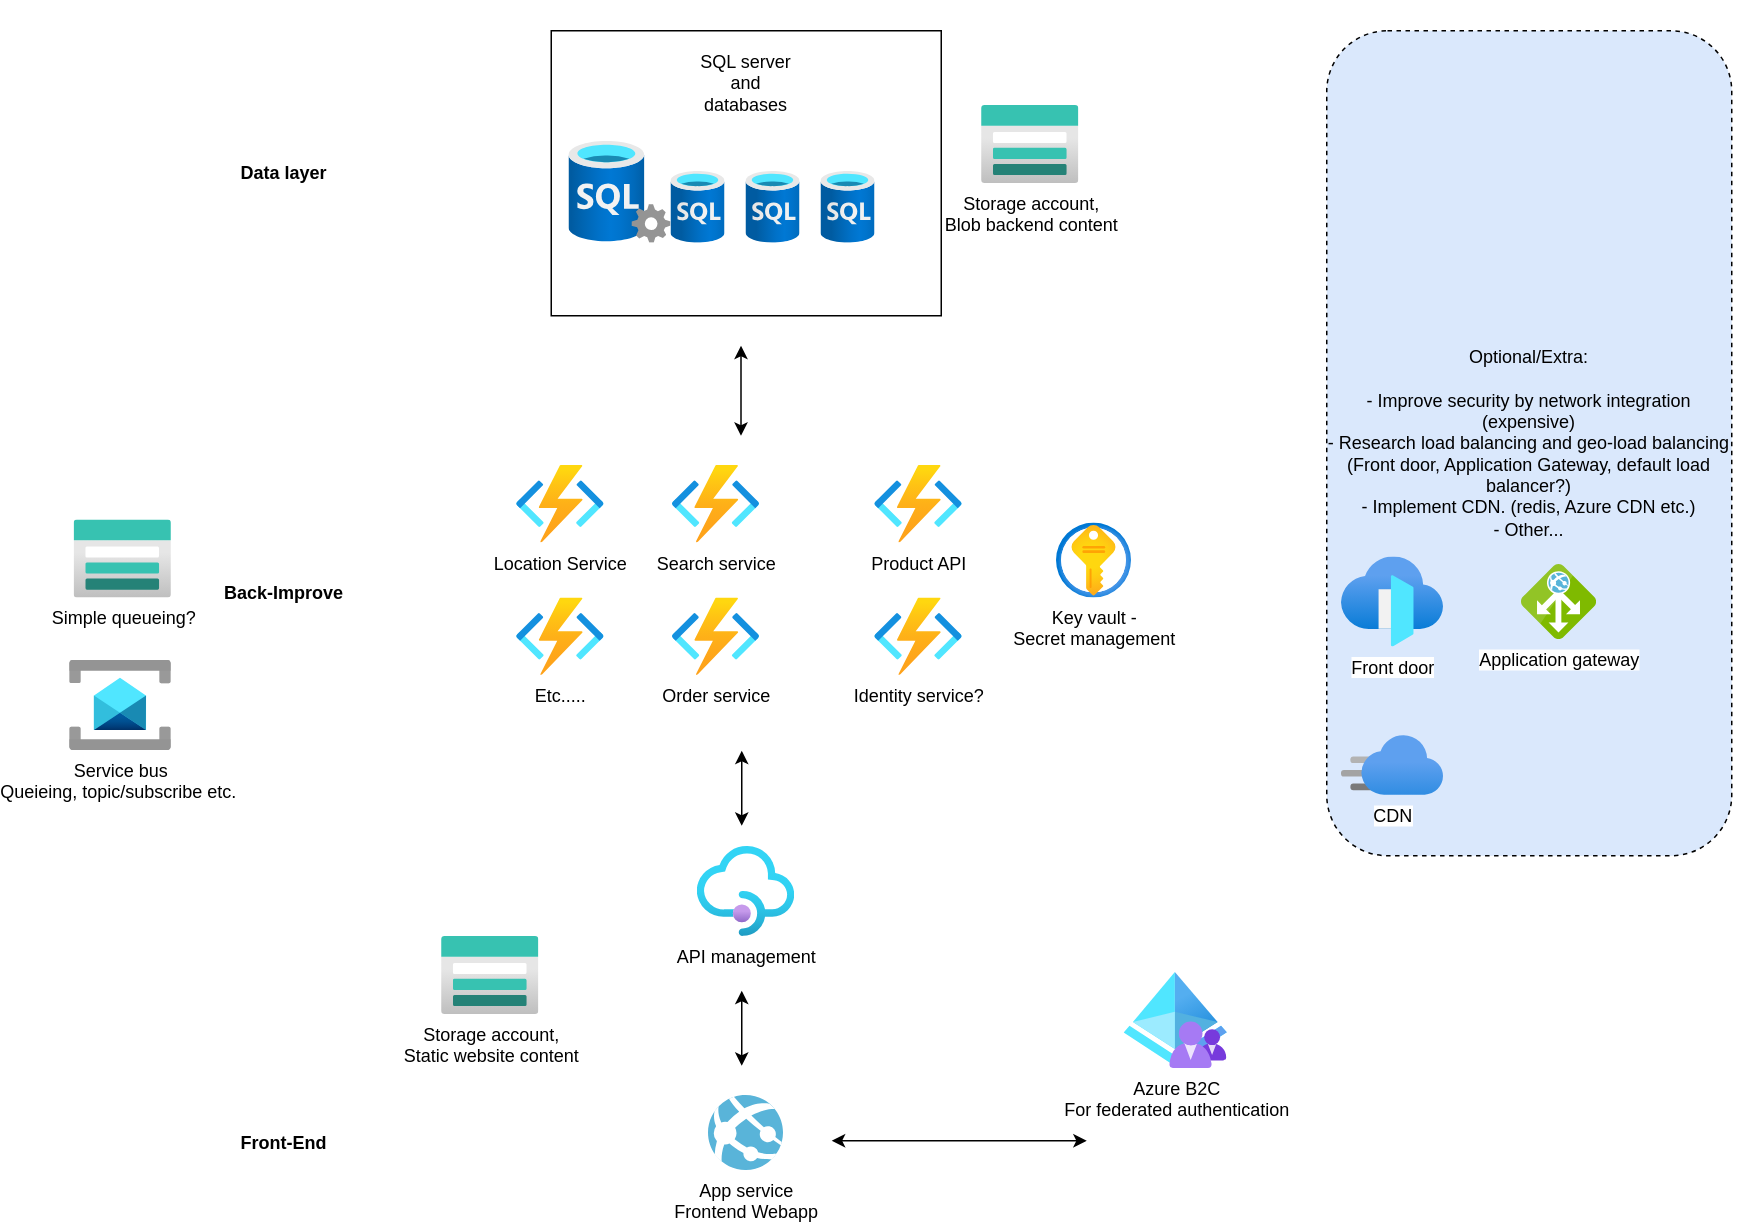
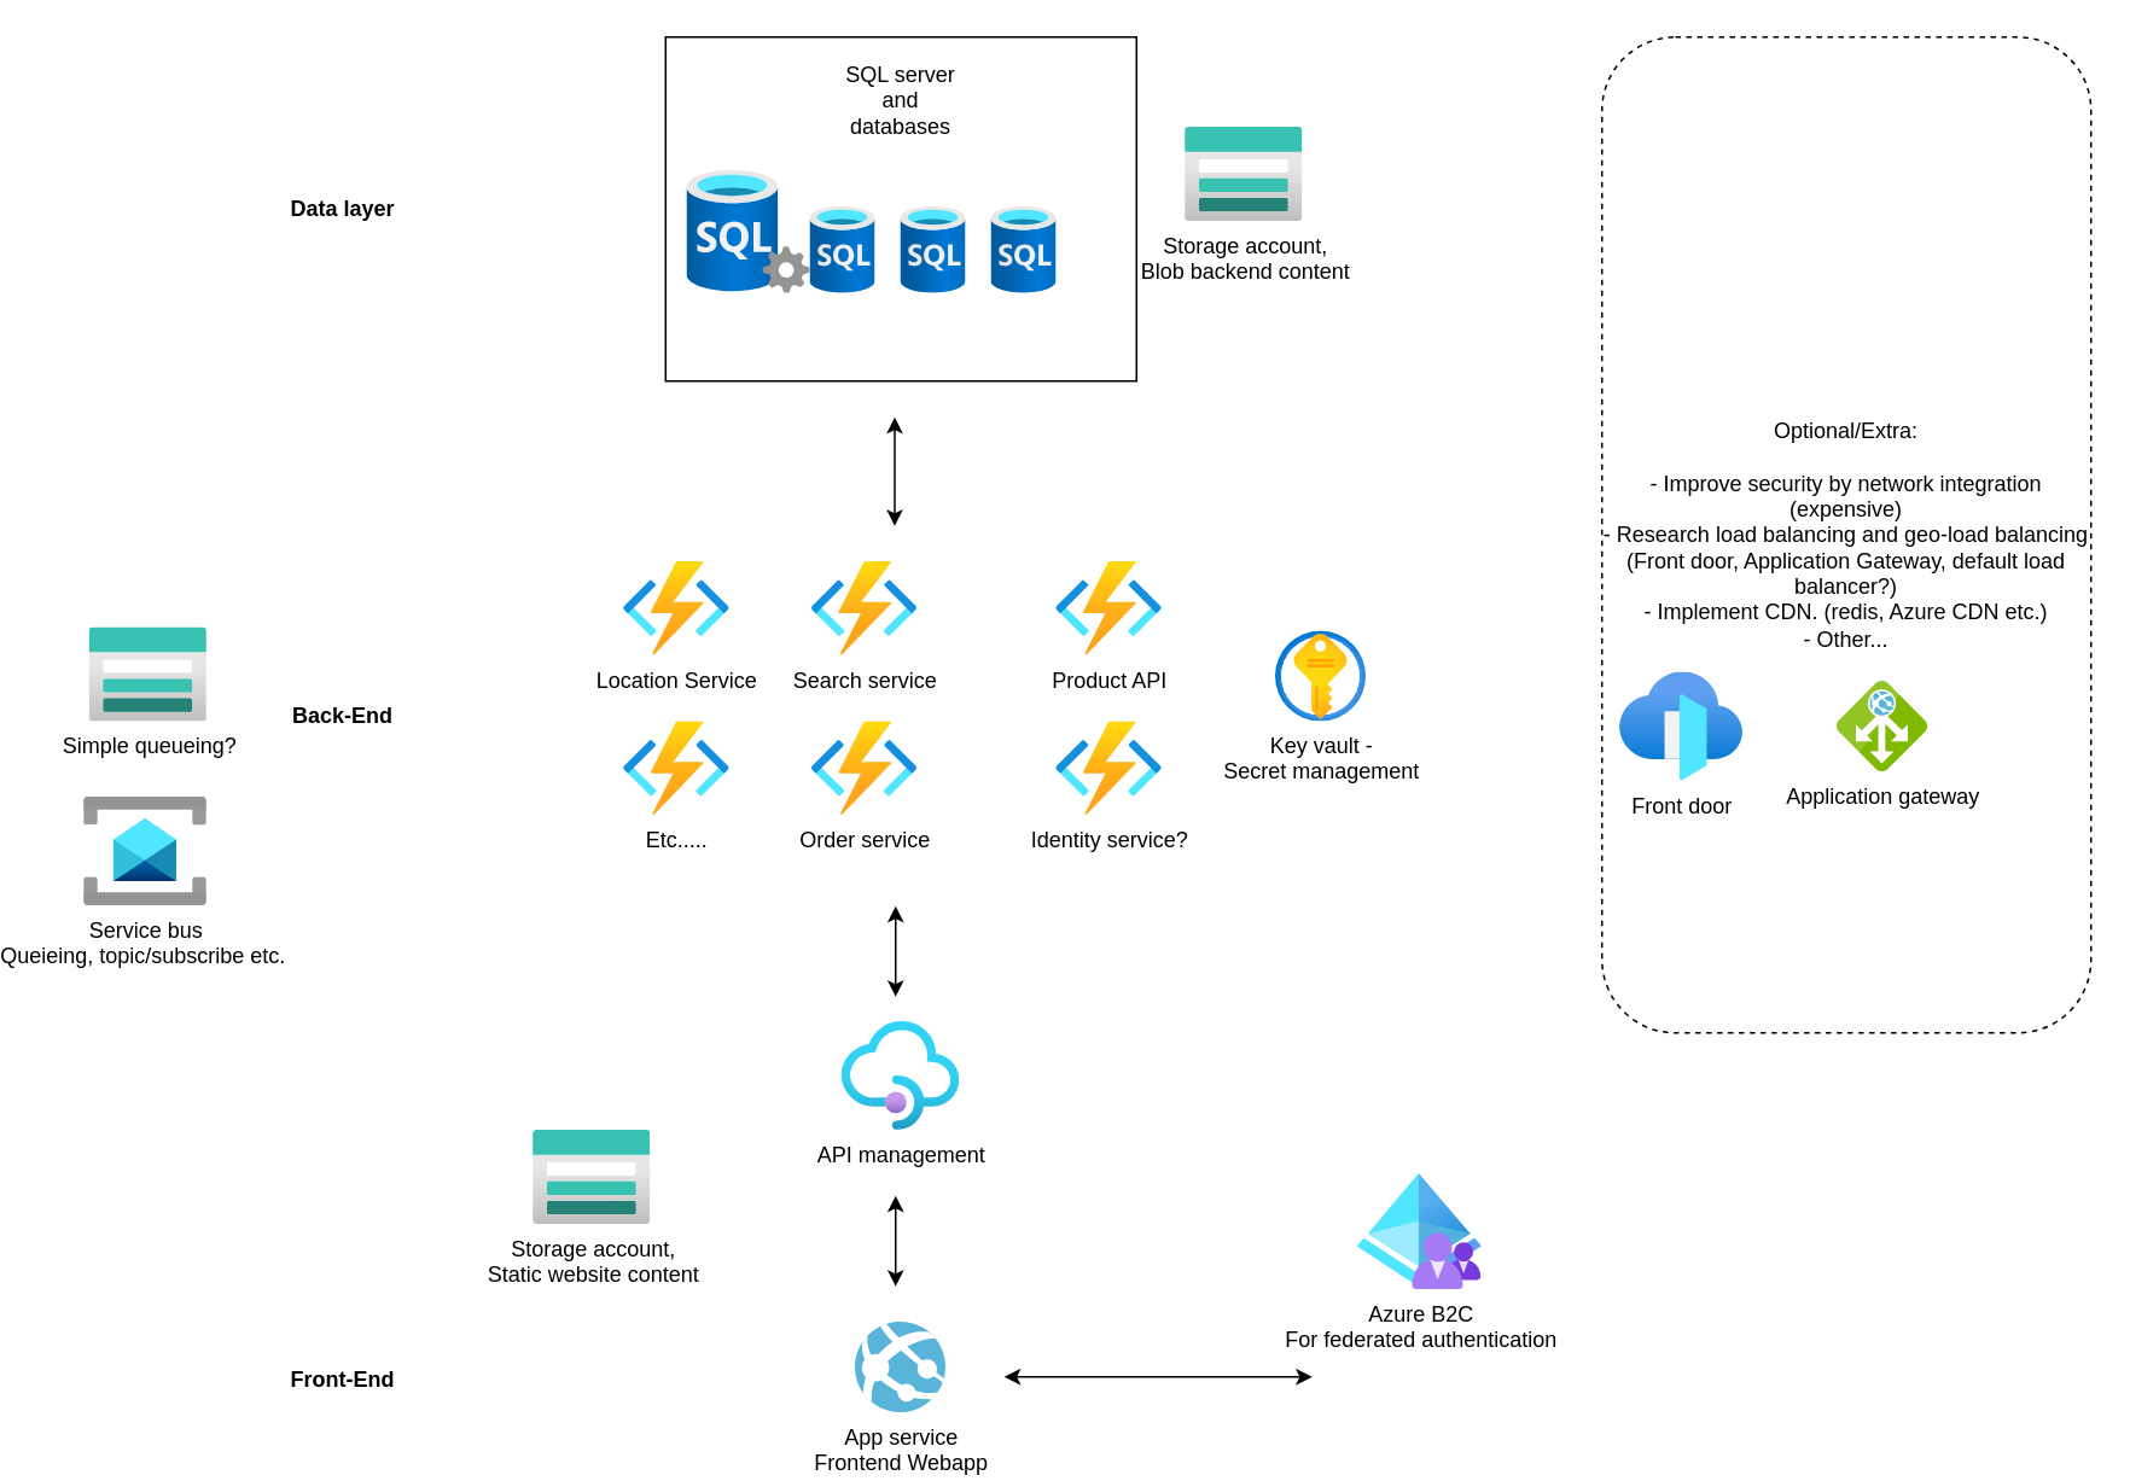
  <mxCell id="0" />
  <mxCell id="1" parent="0" />
  <mxCell id="2" value="API management" style="aspect=fixed;html=1;points=[];align=center;image;fontSize=12;image=img/lib/azure2/app_services/API_Management_Services.svg;" parent="1" vertex="1"><mxGeometry x="438.5" y="564" width="65" height="60" as="geometry" /></mxCell>
  <mxCell id="3" value="Azure B2C&lt;br&gt;For federated authentication" style="aspect=fixed;html=1;points=[];align=center;image;fontSize=12;image=img/lib/azure2/identity/Azure_AD_B2C.svg;" parent="1" vertex="1"><mxGeometry x="723" y="648" width="69" height="64" as="geometry" /></mxCell>
  <mxCell id="4" value="App service&lt;br&gt;Frontend Webapp" style="sketch=0;aspect=fixed;html=1;points=[];align=center;image;fontSize=12;image=img/lib/mscae/App_Services.svg;" parent="1" vertex="1"><mxGeometry x="446" y="730" width="50" height="50" as="geometry" /></mxCell>
  <mxCell id="5" value="" style="endArrow=classic;startArrow=classic;html=1;rounded=0;" parent="1" edge="1"><mxGeometry width="50" height="50" relative="1" as="geometry"><mxPoint x="528" y="760" as="sourcePoint" /><mxPoint x="698" y="760" as="targetPoint" /></mxGeometry></mxCell>
  <mxCell id="6" value="Product API" style="aspect=fixed;html=1;points=[];align=center;image;fontSize=12;image=img/lib/azure2/compute/Function_Apps.svg;" parent="1" vertex="1"><mxGeometry x="556.75" y="310" width="58.5" height="51.62" as="geometry" /></mxCell>
  <mxCell id="7" value="&lt;b&gt;Front-End&lt;/b&gt;" style="text;html=1;strokeColor=none;fillColor=none;align=center;verticalAlign=middle;whiteSpace=wrap;rounded=0;" parent="1" vertex="1"><mxGeometry x="88" y="737" width="150" height="50" as="geometry" /></mxCell>
- <mxCell id="8" value="&lt;b&gt;Back-Improve&lt;/b&gt;" style="text;html=1;strokeColor=none;fillColor=none;align=center;verticalAlign=middle;whiteSpace=wrap;rounded=0;" parent="1" vertex="1"><mxGeometry x="88" y="370" width="150" height="50" as="geometry" /></mxCell>
+ <mxCell id="8" value="&lt;b&gt;Back-End&lt;/b&gt;" style="text;html=1;strokeColor=none;fillColor=none;align=center;verticalAlign=middle;whiteSpace=wrap;rounded=0;" parent="1" vertex="1"><mxGeometry x="88" y="370" width="150" height="50" as="geometry" /></mxCell>
  <mxCell id="9" value="" style="group" parent="1" vertex="1" connectable="0"><mxGeometry x="341" y="20" width="260" height="190" as="geometry" /></mxCell>
  <mxCell id="10" value="" style="rounded=0;whiteSpace=wrap;html=1;" parent="9" vertex="1"><mxGeometry width="260" height="190" as="geometry" /></mxCell>
  <mxCell id="11" value="" style="aspect=fixed;html=1;points=[];align=center;image;fontSize=12;image=img/lib/azure2/databases/SQL_Server.svg;" parent="9" vertex="1"><mxGeometry x="12" y="73.81" width="68" height="68" as="geometry" /></mxCell>
  <mxCell id="12" value="" style="aspect=fixed;html=1;points=[];align=center;image;fontSize=12;image=img/lib/azure2/databases/SQL_Database.svg;" parent="9" vertex="1"><mxGeometry x="130" y="93.81" width="36" height="48" as="geometry" /></mxCell>
  <mxCell id="13" value="" style="aspect=fixed;html=1;points=[];align=center;image;fontSize=12;image=img/lib/azure2/databases/SQL_Database.svg;" parent="9" vertex="1"><mxGeometry x="80" y="93.81" width="36" height="48" as="geometry" /></mxCell>
  <mxCell id="14" value="" style="aspect=fixed;html=1;points=[];align=center;image;fontSize=12;image=img/lib/azure2/databases/SQL_Database.svg;" parent="9" vertex="1"><mxGeometry x="180" y="93.81" width="36" height="48" as="geometry" /></mxCell>
  <mxCell id="15" value="SQL server and databases" style="text;html=1;strokeColor=none;fillColor=none;align=center;verticalAlign=middle;whiteSpace=wrap;rounded=0;" parent="9" vertex="1"><mxGeometry x="90" y="10" width="80" height="50" as="geometry" /></mxCell>
  <mxCell id="16" value="Identity service?" style="aspect=fixed;html=1;points=[];align=center;image;fontSize=12;image=img/lib/azure2/compute/Function_Apps.svg;" parent="1" vertex="1"><mxGeometry x="556.75" y="398.38" width="58.5" height="51.62" as="geometry" /></mxCell>
  <mxCell id="17" value="Search service" style="aspect=fixed;html=1;points=[];align=center;image;fontSize=12;image=img/lib/azure2/compute/Function_Apps.svg;" parent="1" vertex="1"><mxGeometry x="421.75" y="310" width="58.5" height="51.62" as="geometry" /></mxCell>
  <mxCell id="18" value="Order service" style="aspect=fixed;html=1;points=[];align=center;image;fontSize=12;image=img/lib/azure2/compute/Function_Apps.svg;" parent="1" vertex="1"><mxGeometry x="421.75" y="398.38" width="58.5" height="51.62" as="geometry" /></mxCell>
  <mxCell id="19" value="" style="endArrow=classic;startArrow=classic;html=1;rounded=0;" parent="1" edge="1"><mxGeometry width="50" height="50" relative="1" as="geometry"><mxPoint x="467.5" y="290" as="sourcePoint" /><mxPoint x="467.5" y="230" as="targetPoint" /></mxGeometry></mxCell>
  <mxCell id="20" value="Etc....." style="aspect=fixed;html=1;points=[];align=center;image;fontSize=12;image=img/lib/azure2/compute/Function_Apps.svg;" parent="1" vertex="1"><mxGeometry x="318" y="398.38" width="58.5" height="51.62" as="geometry" /></mxCell>
  <mxCell id="21" value="" style="endArrow=classic;startArrow=classic;html=1;rounded=0;" parent="1" edge="1"><mxGeometry width="50" height="50" relative="1" as="geometry"><mxPoint x="468" y="710" as="sourcePoint" /><mxPoint x="468" y="660" as="targetPoint" /></mxGeometry></mxCell>
  <mxCell id="22" value="" style="endArrow=classic;startArrow=classic;html=1;rounded=0;" parent="1" edge="1"><mxGeometry width="50" height="50" relative="1" as="geometry"><mxPoint x="468" y="550" as="sourcePoint" /><mxPoint x="468" y="500" as="targetPoint" /></mxGeometry></mxCell>
  <mxCell id="23" value="&lt;b&gt;Data layer&lt;/b&gt;" style="text;html=1;strokeColor=none;fillColor=none;align=center;verticalAlign=middle;whiteSpace=wrap;rounded=0;" parent="1" vertex="1"><mxGeometry x="88" y="90" width="150" height="50" as="geometry" /></mxCell>
  <mxCell id="24" value="Location Service" style="aspect=fixed;html=1;points=[];align=center;image;fontSize=12;image=img/lib/azure2/compute/Function_Apps.svg;" parent="1" vertex="1"><mxGeometry x="318" y="310" width="58.5" height="51.62" as="geometry" /></mxCell>
  <mxCell id="25" value="Key vault -&lt;br&gt;Secret management" style="aspect=fixed;html=1;points=[];align=center;image;fontSize=12;image=img/lib/azure2/security/Key_Vaults.svg;dashed=1;" parent="1" vertex="1"><mxGeometry x="678" y="348.38" width="50" height="50" as="geometry" /></mxCell>
  <mxCell id="26" value="" style="group" parent="1" vertex="1" connectable="0"><mxGeometry x="858" y="20" width="270" height="550" as="geometry" /></mxCell>
- <mxCell id="27" value="Optional/Extra:&lt;br&gt;&lt;br&gt;- Improve security by network integration (expensive)&lt;br&gt;- Research load balancing and geo-load balancing&lt;br&gt;(Front door, Application Gateway, default load balancer?)&lt;br&gt;- Implement CDN. (redis, Azure CDN etc.)&lt;br&gt;- Other..." style="rounded=1;whiteSpace=wrap;html=1;dashed=1;fillColor=#dae8fc;" parent="26" vertex="1"><mxGeometry width="270" height="550" as="geometry" /></mxCell>
+ <mxCell id="27" value="Optional/Extra:&lt;br&gt;&lt;br&gt;- Improve security by network integration (expensive)&lt;br&gt;- Research load balancing and geo-load balancing&lt;br&gt;(Front door, Application Gateway, default load balancer?)&lt;br&gt;- Implement CDN. (redis, Azure CDN etc.)&lt;br&gt;- Other..." style="rounded=1;whiteSpace=wrap;html=1;dashed=1;" parent="26" vertex="1"><mxGeometry width="270" height="550" as="geometry" /></mxCell>
  <mxCell id="28" value="Front door&lt;br&gt;" style="aspect=fixed;html=1;points=[];align=center;image;fontSize=12;image=img/lib/azure2/networking/Front_Doors.svg;dashed=1;" parent="26" vertex="1"><mxGeometry x="10" y="351" width="68" height="60" as="geometry" /></mxCell>
  <mxCell id="29" value="Application gateway" style="sketch=0;aspect=fixed;html=1;points=[];align=center;image;fontSize=12;image=img/lib/mscae/Application_Gateway.svg;dashed=1;" parent="26" vertex="1"><mxGeometry x="130" y="356" width="50" height="50" as="geometry" /></mxCell>
- <mxCell id="30" value="CDN" style="aspect=fixed;html=1;points=[];align=center;image;fontSize=12;image=img/lib/azure2/app_services/CDN_Profiles.svg;dashed=1;" parent="26" vertex="1"><mxGeometry x="10" y="470" width="68" height="40" as="geometry" /></mxCell>
  <mxCell id="31" value="Storage account,&lt;br&gt;Static website content" style="aspect=fixed;html=1;points=[];align=center;image;fontSize=12;image=img/lib/azure2/storage/Storage_Accounts.svg;" vertex="1" parent="1"><mxGeometry x="268" y="624" width="65" height="52" as="geometry" /></mxCell>
  <mxCell id="32" value="Storage account,&lt;br&gt;Blob backend content&lt;br&gt;" style="aspect=fixed;html=1;points=[];align=center;image;fontSize=12;image=img/lib/azure2/storage/Storage_Accounts.svg;" vertex="1" parent="1"><mxGeometry x="628" y="70" width="65" height="52" as="geometry" /></mxCell>
  <mxCell id="33" value="Simple queueing?" style="aspect=fixed;html=1;points=[];align=center;image;fontSize=12;image=img/lib/azure2/storage/Storage_Accounts.svg;" vertex="1" parent="1"><mxGeometry x="23" y="346.38" width="65" height="52" as="geometry" /></mxCell>
  <mxCell id="34" value="Service bus&lt;br&gt;Queieing, topic/subscribe etc.&amp;nbsp;&lt;br&gt;" style="aspect=fixed;html=1;points=[];align=center;image;fontSize=12;image=img/lib/azure2/integration/Service_Bus.svg;" vertex="1" parent="1"><mxGeometry x="20" y="440" width="68" height="60" as="geometry" /></mxCell>
